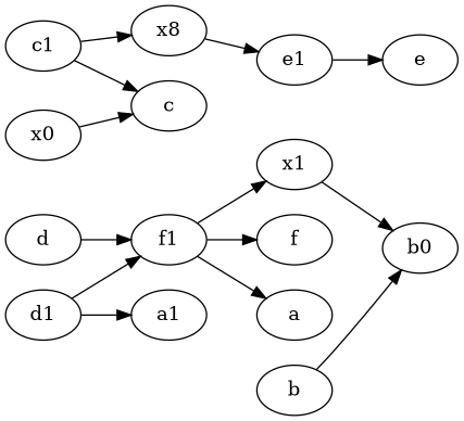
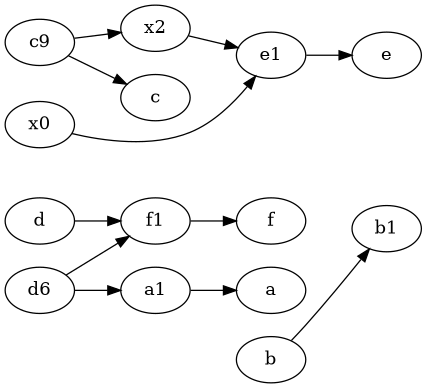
  digraph {
    rankdir=LR
-   d1
+   d1 [label=d6]
    f1
    a1
-   x1
    f
    a
-   b1 [label=b0]
+   b1
    e1
    e
-   c1
-   x2 [label=x8]
+   c1 [label=c9]
+   x2
    c
    d
    x0
    b
    d1 -> f1
    d1 -> a1
-   f1 -> x1
    f1 -> f
-   f1 -> a
-   x1 -> b1
+   a1 -> a
    e1 -> e
    c1 -> x2
    c1 -> c
    x2 -> e1
    d -> f1
-   x0 -> c
+   x0 -> e1
    b -> b1
  }
